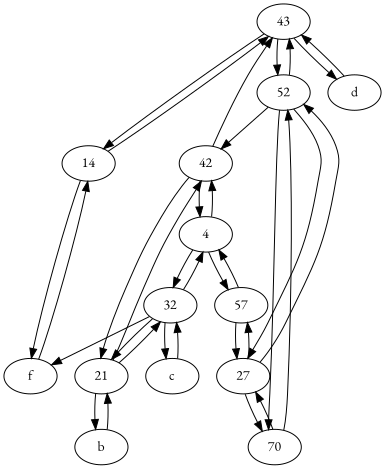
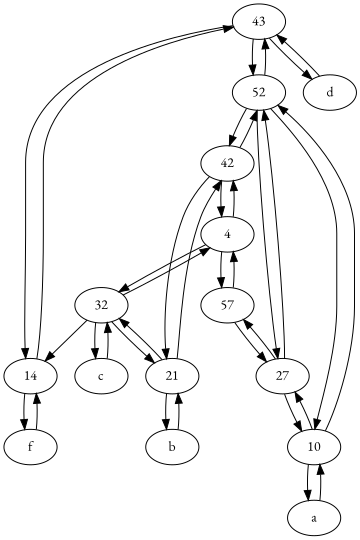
  digraph {
    fontname="EB Garamond"
    node [fontname="EB Garamond"]
    edge [fontname="EB Garamond"]
    43
    14
    52
    d
    f
-   10 [label=70]
+   10
    27
    42
    b
    21
    32
    57
    n13 [label=4]
+   a
    c
    43 -> 14
    43 -> 52
    43 -> d
    14 -> 43
    14 -> f
    52 -> 43
    52 -> 10
    52 -> 27
    52 -> 42
    d -> 43
    f -> 14
    10 -> 52
    10 -> 27
+   10 -> a
    27 -> 52
    27 -> 10
    27 -> 57
-   42 -> 43
+   42 -> 52
    42 -> 21
    42 -> n13
    b -> 21
    21 -> 42
    21 -> b
    21 -> 32
-   32 -> f
+   32 -> 14
    32 -> 21
    32 -> n13
    32 -> c
    57 -> 27
    57 -> n13
    n13 -> 42
    n13 -> 32
    n13 -> 57
+   a -> 10
    c -> 32
  }
